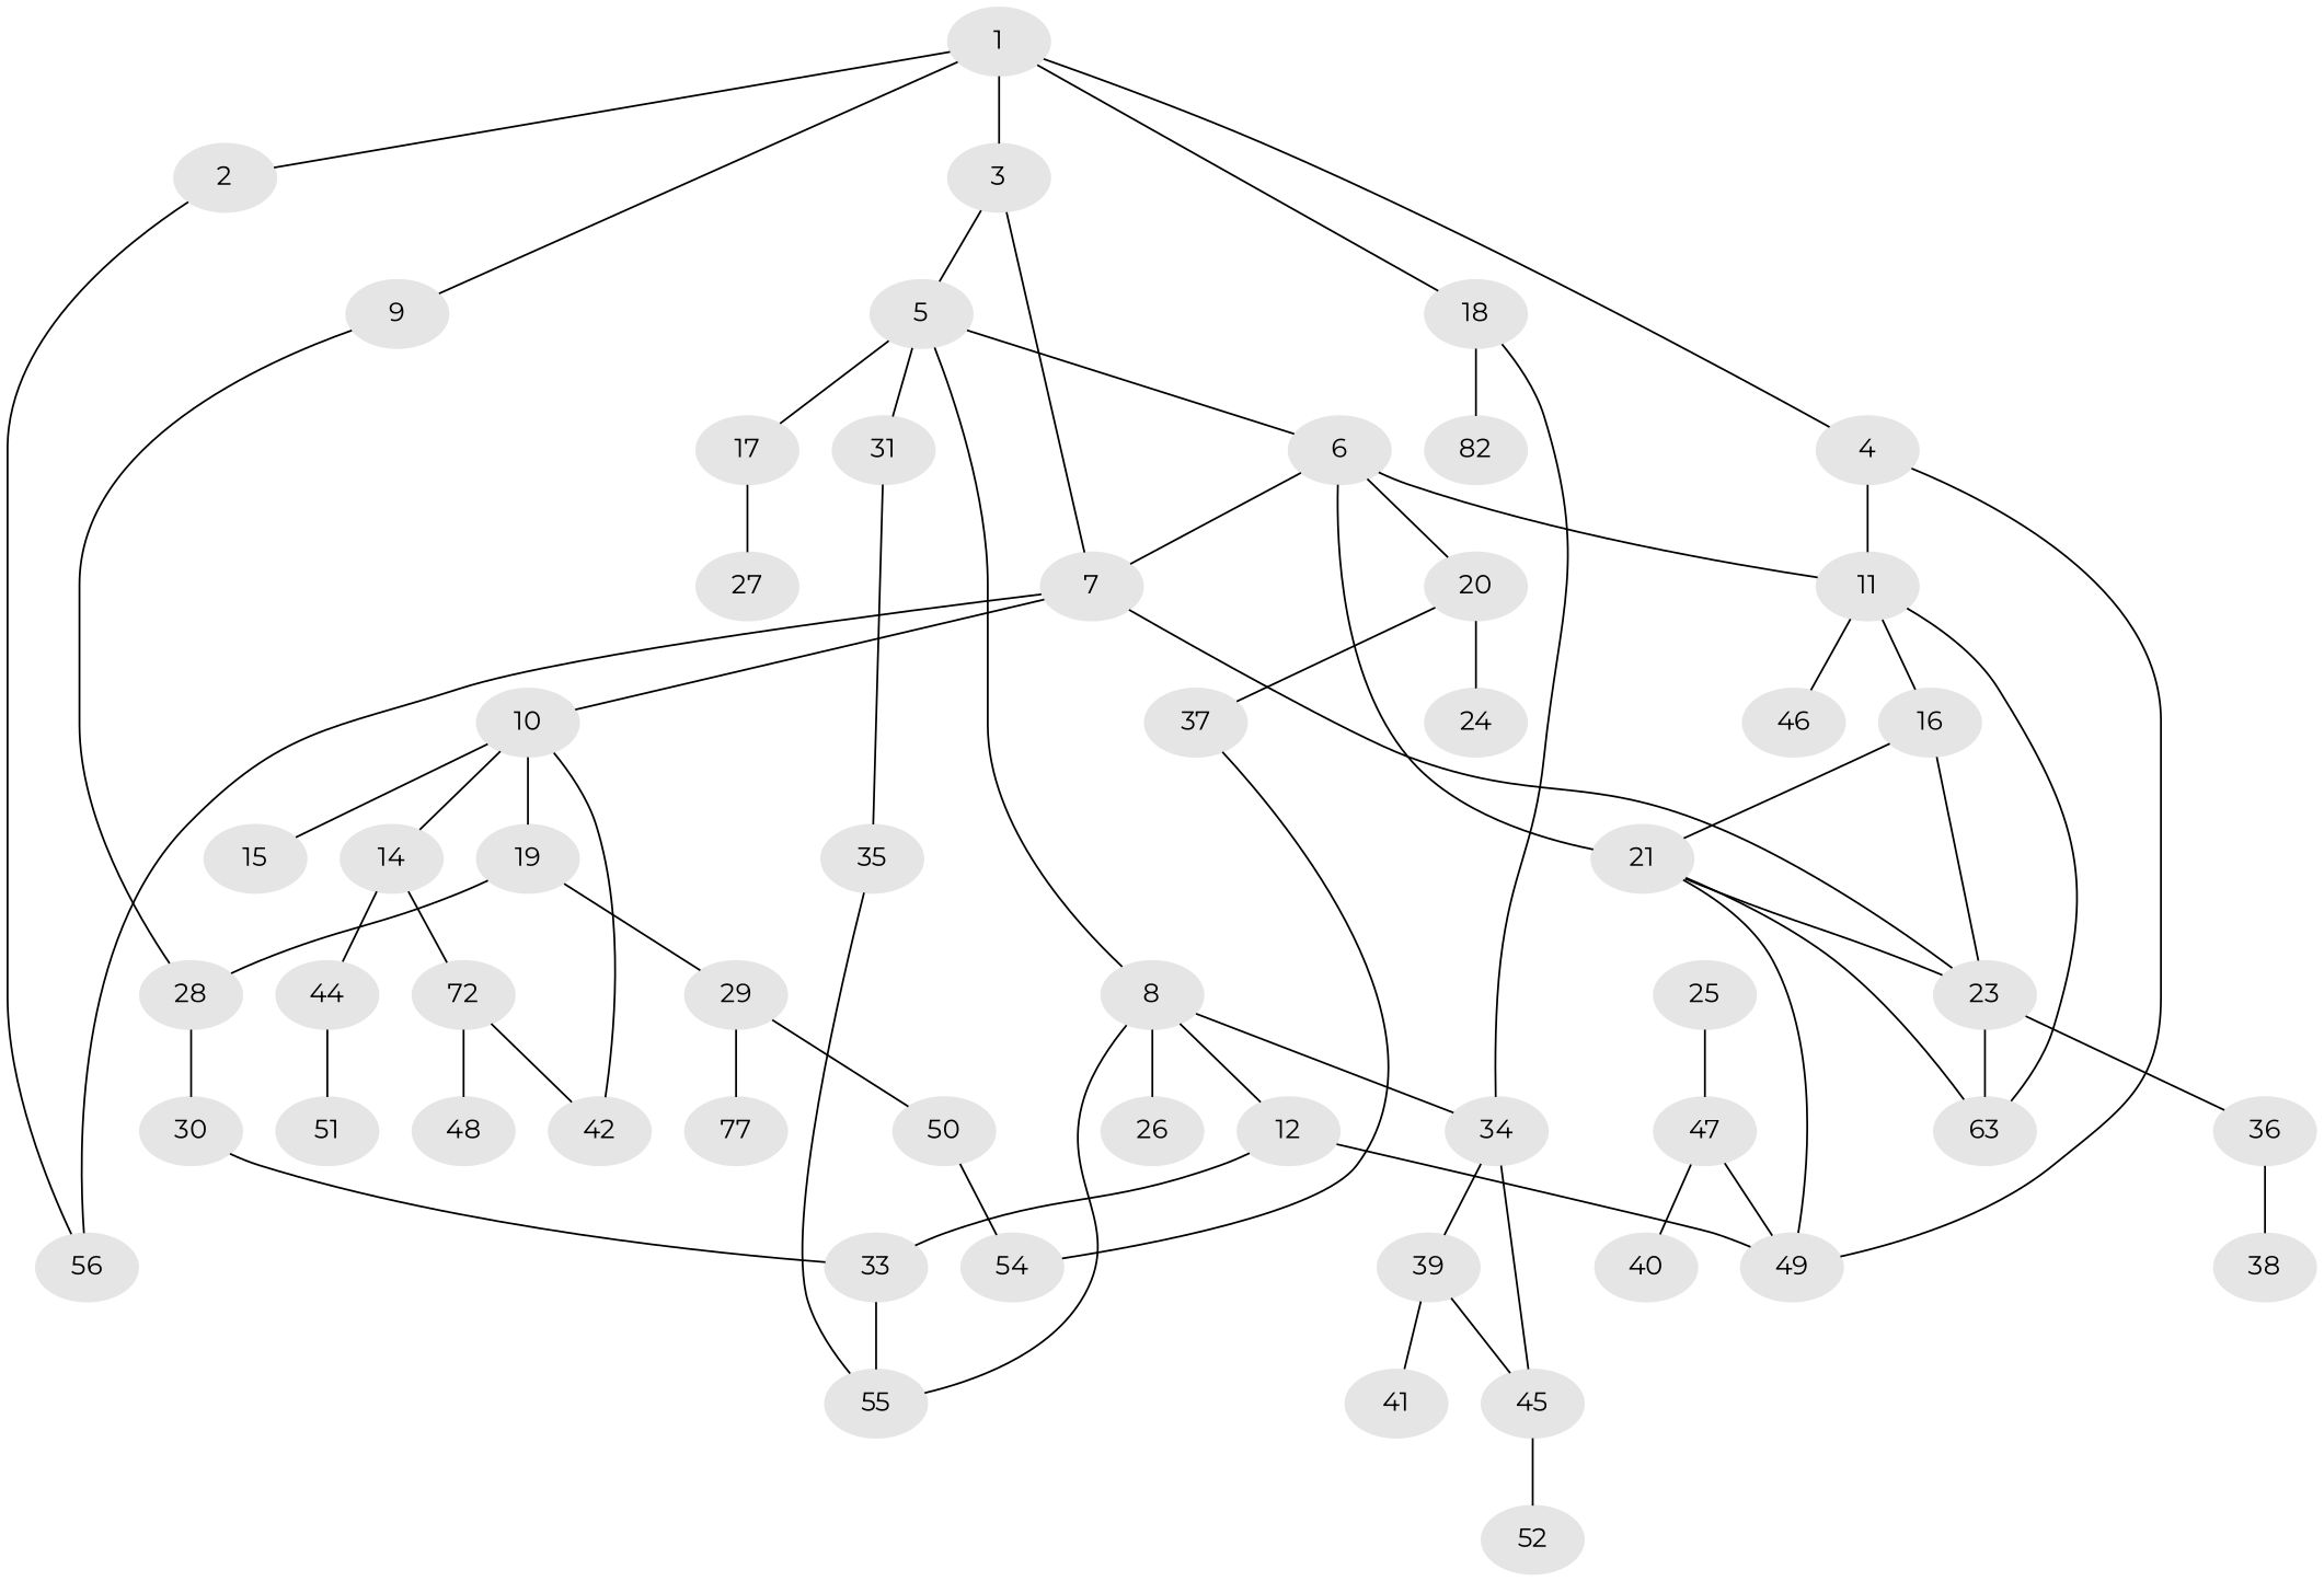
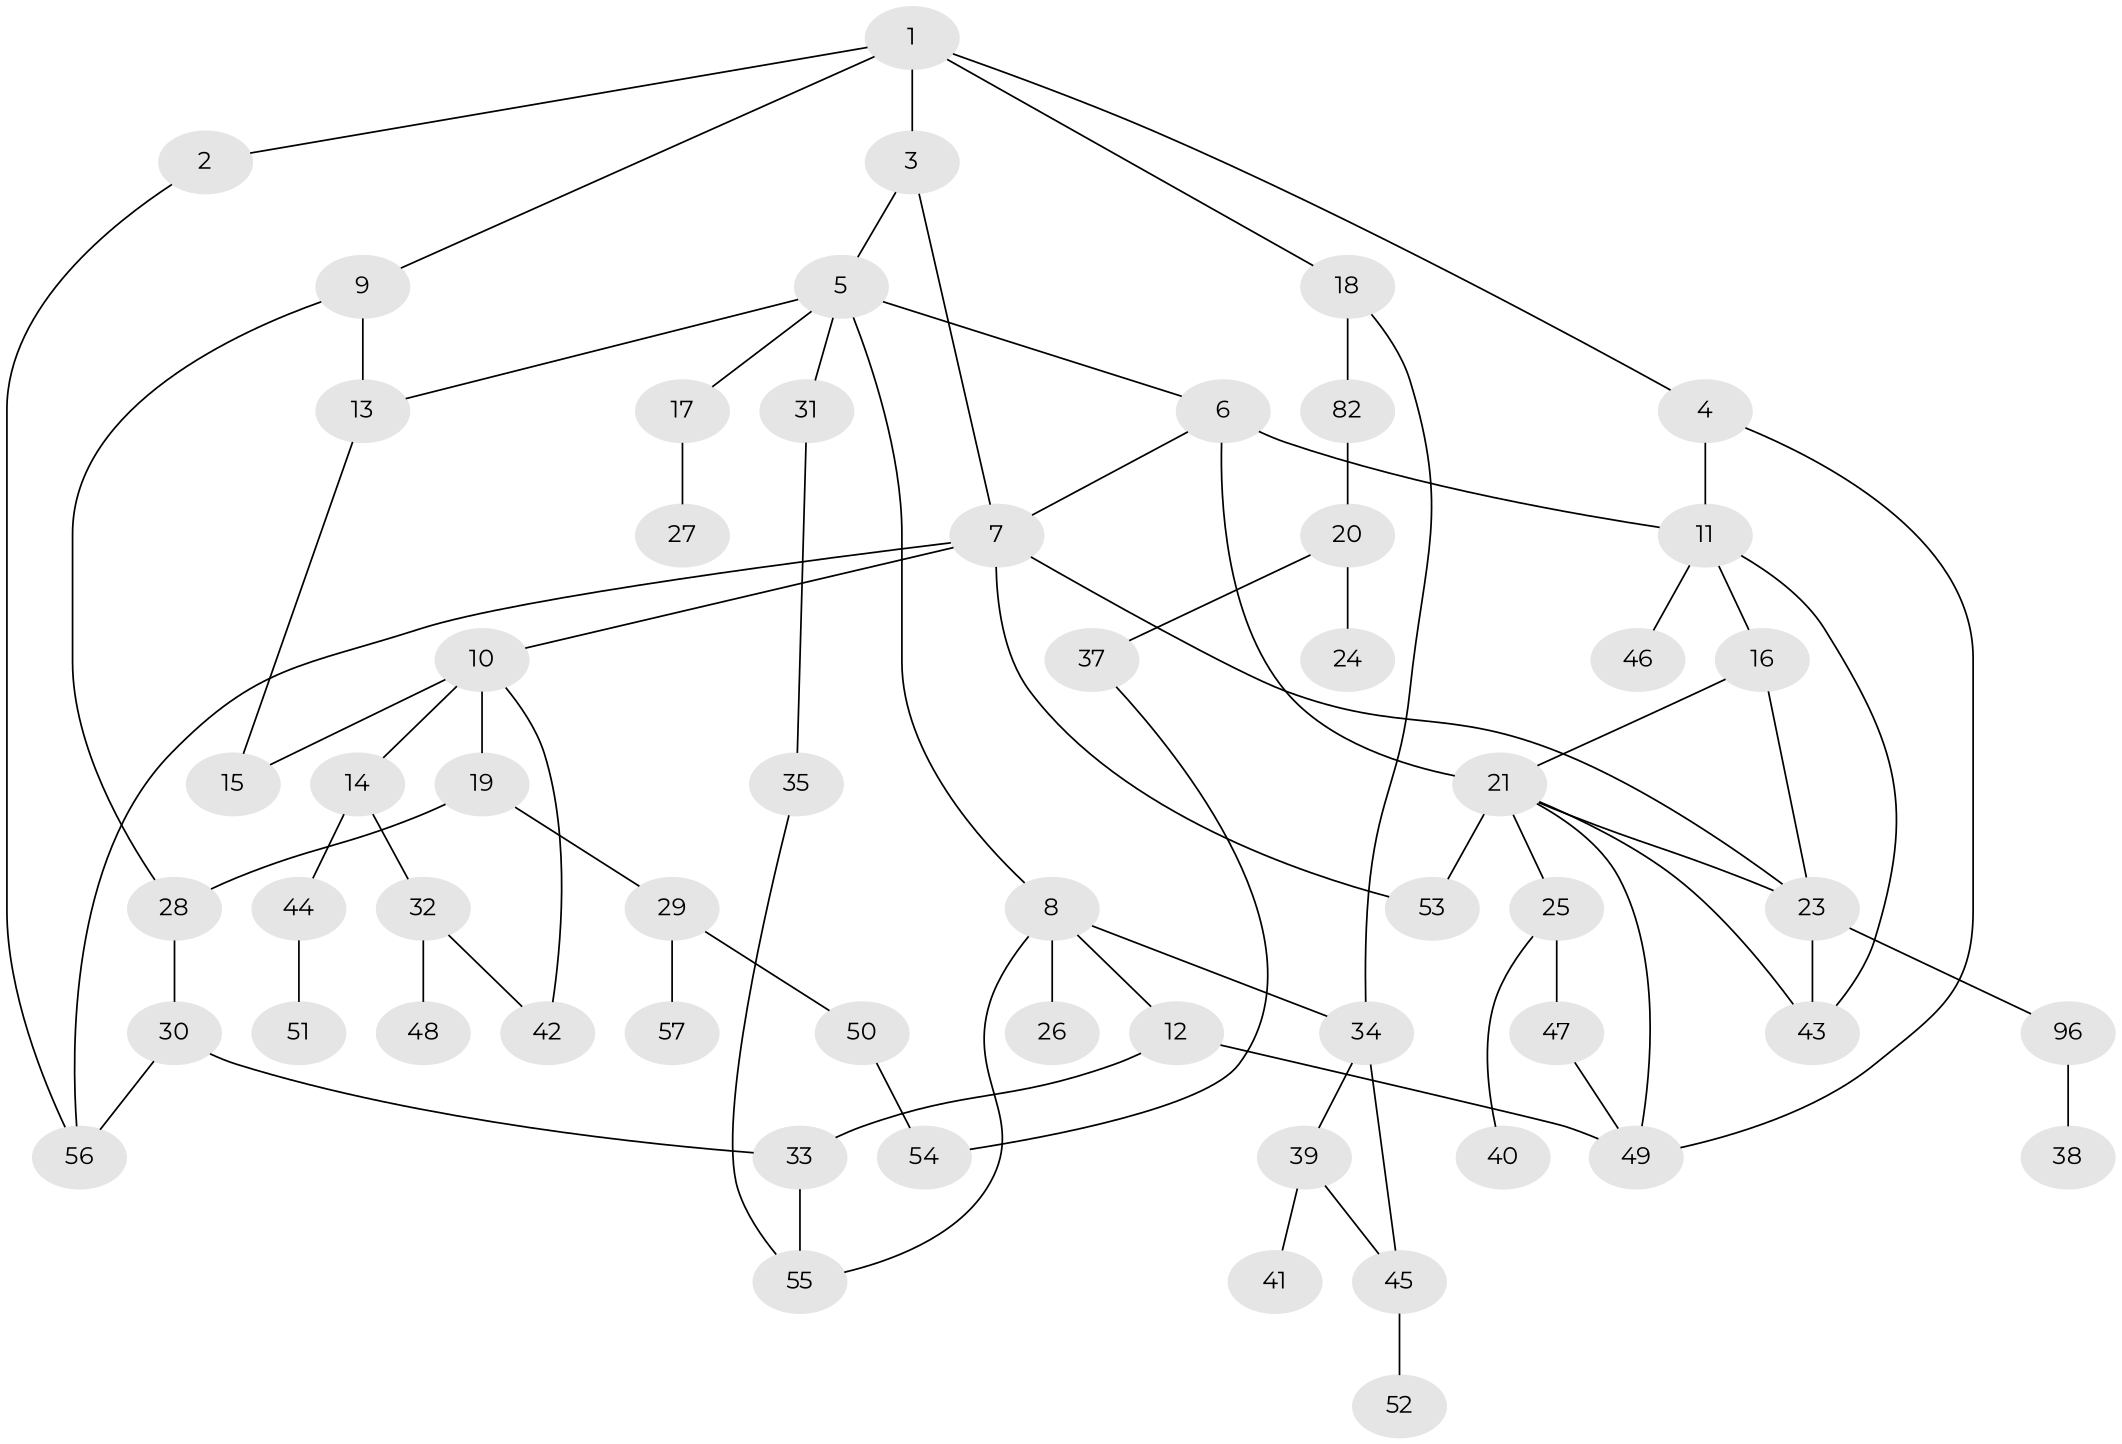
  graph {
    fontname=Montserrat
    node [color=gray90 fontname=Montserrat style=filled]
    edge [fontname=Montserrat]
    1
    2
    3
    4
    9
    18
    56
    5
    7
    11
    49
+   13
    28
    34
    n15 [label=82]
    6
    8
    17
    31
    10
    23
+   53
    16
-   43 [label=63]
+   43
    46
    20
    21
    12
    26
    55
    15
    27
    35
    24
    37
    25
    14
    19
    42
-   36
+   36 [label=96]
    33
    39
    45
    30
-   32 [label=72]
+   32
    44
    29
    48
    51
    50
-   57 [label=77]
+   57
    54
    40
    47
    38
    41
    52
    1 -- 2
    1 -- 3
    1 -- 4
    1 -- 9
    1 -- 18
    2 -- 56
    3 -- 5
    3 -- 7
    4 -- 11
    4 -- 49
+   9 -- 13
    9 -- 28
    18 -- 34
    18 -- n15
+   5 -- 13
    5 -- 6
    5 -- 8
    5 -- 17
    5 -- 31
    7 -- 56
    7 -- 10
    7 -- 23
+   7 -- 53
    11 -- 16
    11 -- 43
    11 -- 46
+   13 -- 15
    28 -- 30
    34 -- 39
    34 -- 45
    6 -- 7
    6 -- 11
-   6 -- 20
+   n15 -- 20
    6 -- 21
    8 -- 34
    8 -- 12
    8 -- 26
    8 -- 55
    17 -- 27
    31 -- 35
    10 -- 15
    10 -- 14
    10 -- 19
    10 -- 42
    23 -- 43
    23 -- 36
    16 -- 23
    16 -- 21
    20 -- 24
    20 -- 37
    21 -- 49
    21 -- 23
+   21 -- 53
    21 -- 43
+   21 -- 25
    12 -- 49
    12 -- 33
    35 -- 55
    37 -- 54
-   47 -- 40
+   25 -- 40
    25 -- 47
    14 -- 32
    14 -- 44
    19 -- 28
    19 -- 29
    36 -- 38
    33 -- 55
    39 -- 45
    39 -- 41
    45 -- 52
+   30 -- 56
    30 -- 33
    32 -- 42
    32 -- 48
    44 -- 51
    29 -- 50
    29 -- 57
    50 -- 54
    47 -- 49
  }
